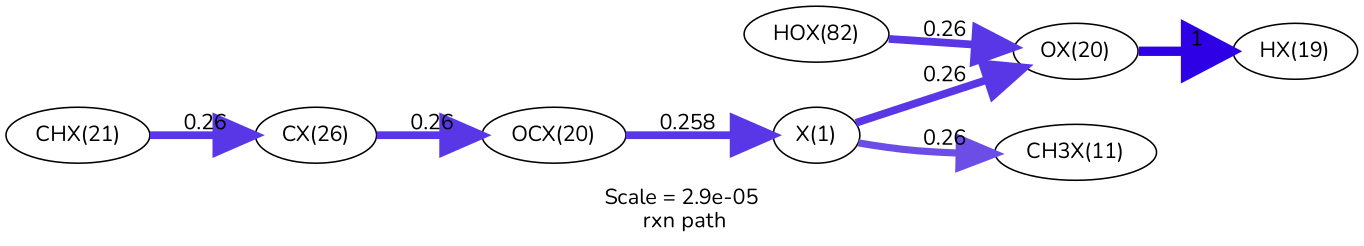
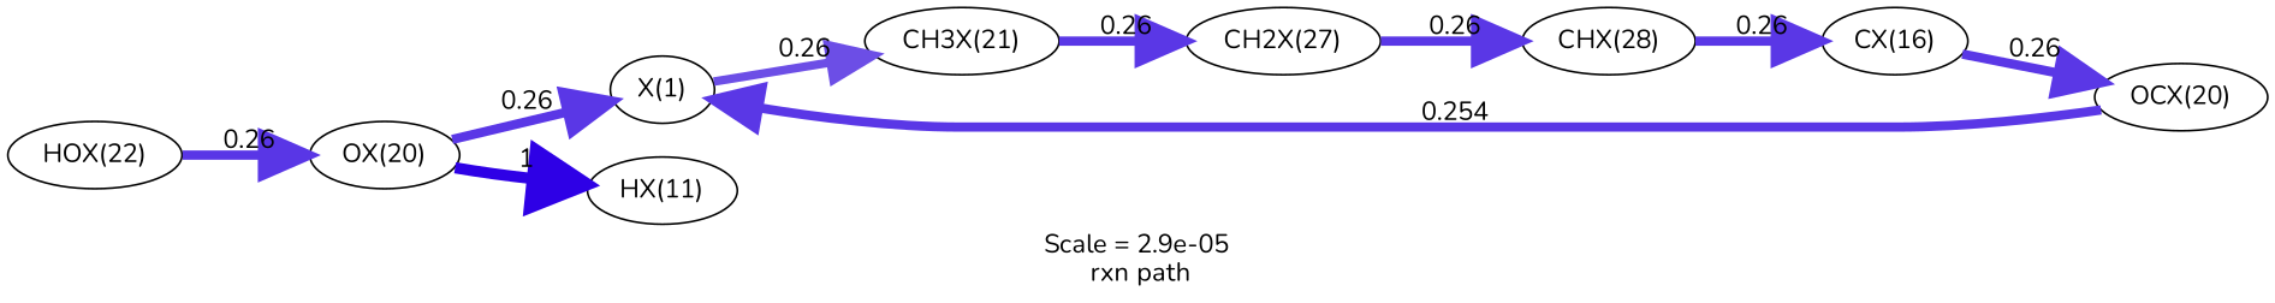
  digraph {
    fontname=Nunito
    label="Scale = 2.9e-05\l rxn path"
    rankdir=LR
    node [fontname=Nunito]
    edge [arrowsize=2.49 color="0.7, 0.76, 0.9" fontname=Nunito penwidth=4.98]
    n1 [label="X(1)"]
-   n2 [label="CH3X(11)"]
-   n3 [label="HX(19)"]
+   n2 [label="CH3X(21)"]
+   n3 [label="HX(11)"]
+   n4 [label="CH2X(27)"]
    n5 [label="OX(20)"]
-   n6 [label="CHX(21)"]
+   n6 [label="CHX(28)"]
    n7 [label="OCX(20)"]
-   n8 [label="HOX(82)"]
-   n9 [label="CX(26)"]
+   n8 [label="HOX(22)"]
+   n9 [label="CX(16)"]
    n1 -> n2 [arrowsize=2.31 color="0.7, 0.659, 0.9" label=" 0.26" penwidth=4.61]
-   n1 -> n5 [label=" 0.26"]
+   n2 -> n4 [label=" 0.26"]
+   n4 -> n6 [label=" 0.26"]
+   n5 -> n1 [label=" 0.26"]
    n5 -> n3 [arrowsize=3 color="0.7, 1.5, 0.9" label=" 1" penwidth=6]
    n6 -> n9 [label=" 0.26"]
-   n7 -> n1 [color="0.7, 0.758, 0.9" label=" 0.258"]
+   n7 -> n1 [color="0.7, 0.758, 0.9" label=" 0.254"]
    n8 -> n5 [arrowsize=2.5 color="0.7, 0.763, 0.9" label=" 0.26" penwidth=4.99]
    n9 -> n7 [label=" 0.26"]
  }
